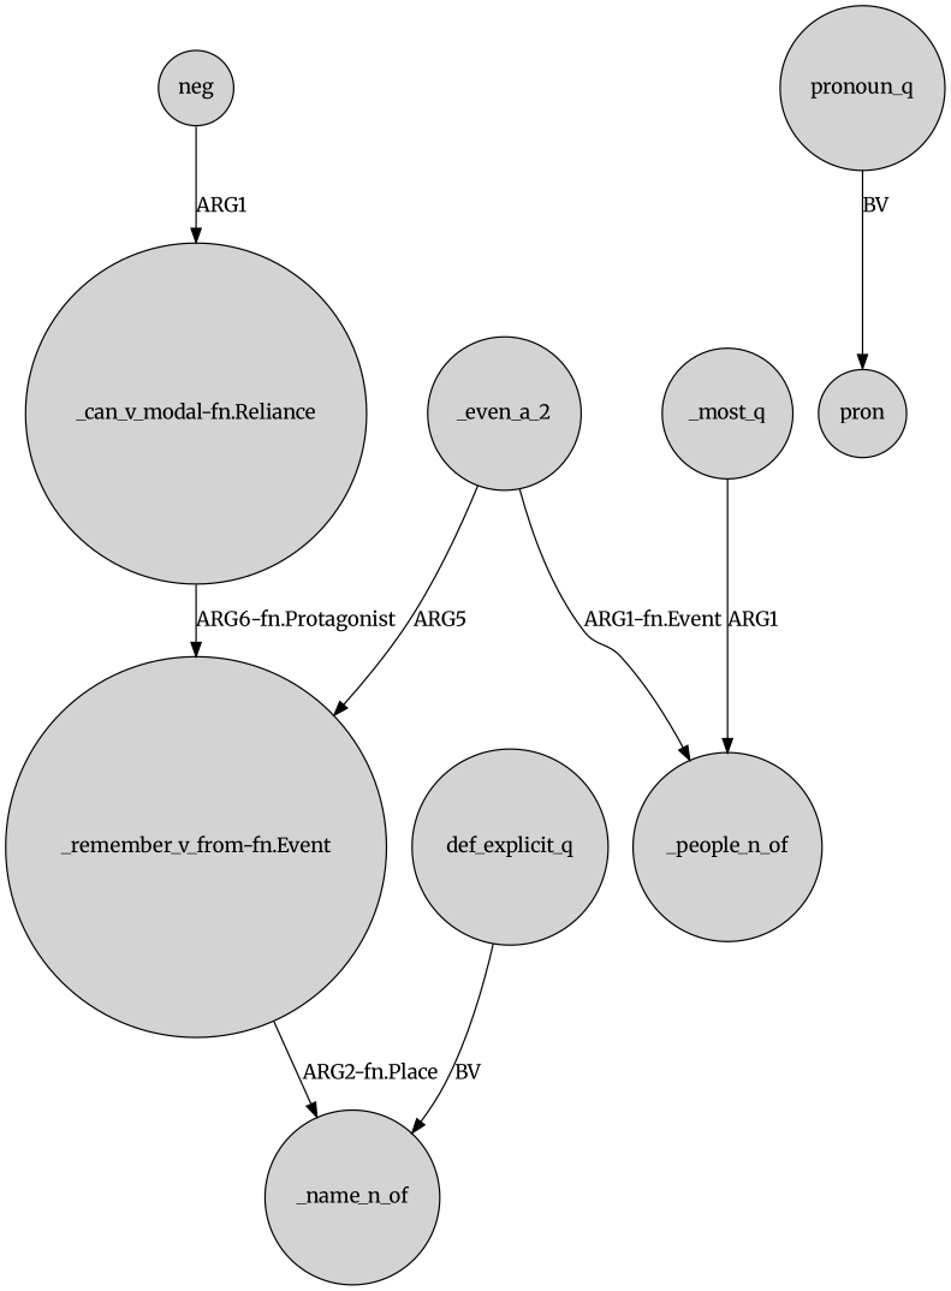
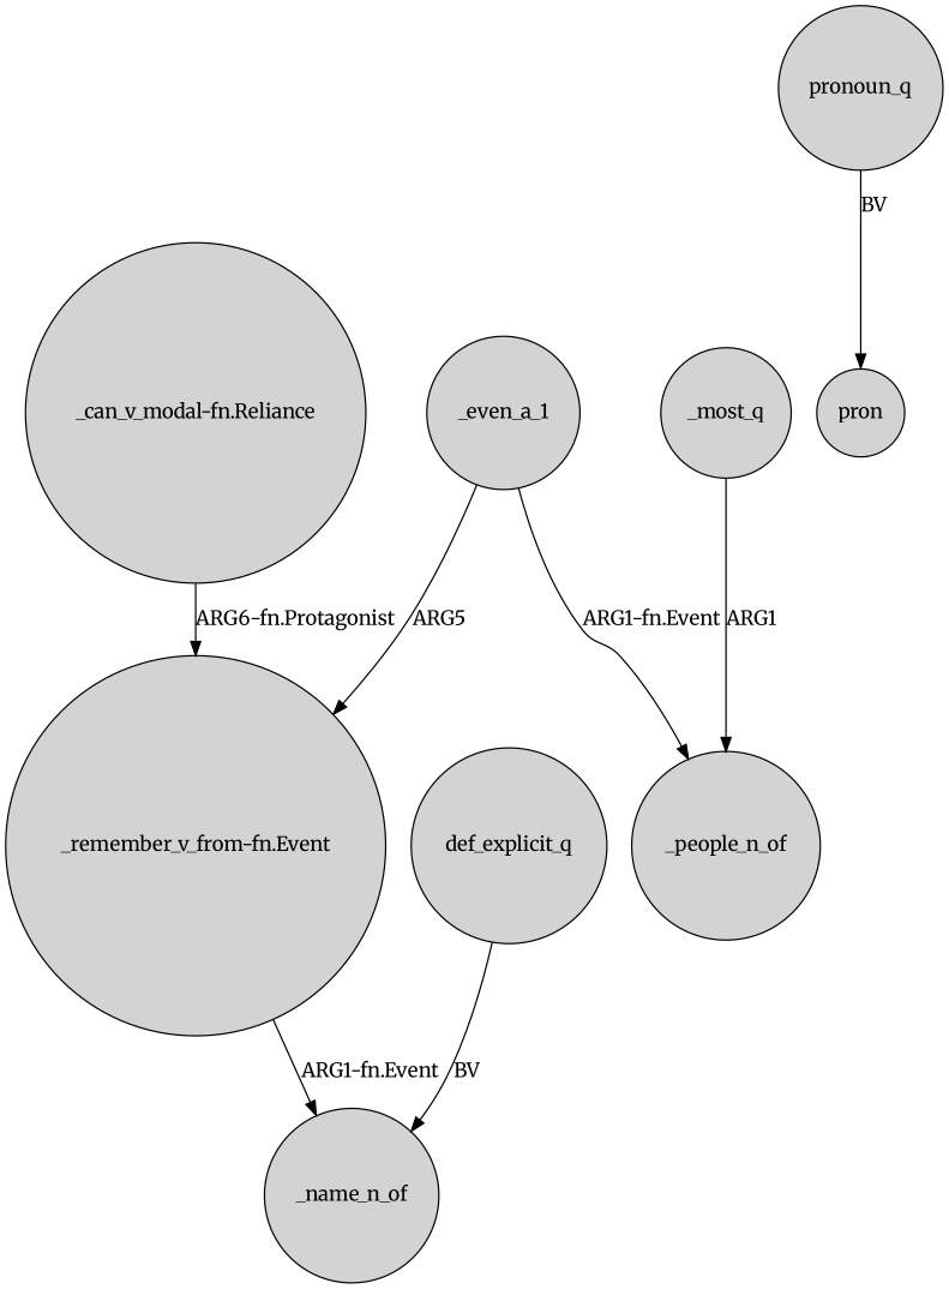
  digraph {
    fontname=Merriweather
    node [fontname=Merriweather shape=circle style=filled]
    edge [fontname=Merriweather]
-   neg
    "_can_v_modal-fn.Reliance"
    "_remember_v_from-fn.Event"
    _name_n_of
-   _even_a_1 [label=_even_a_2]
+   _even_a_1
    _people_n_of
    def_explicit_q
    _most_q
    pronoun_q
    pron
-   neg -> "_can_v_modal-fn.Reliance" [label=ARG1]
    "_can_v_modal-fn.Reliance" -> "_remember_v_from-fn.Event" [label="ARG6-fn.Protagonist"]
-   "_remember_v_from-fn.Event" -> _name_n_of [label="ARG2-fn.Place"]
+   "_remember_v_from-fn.Event" -> _name_n_of [label="ARG1-fn.Event"]
    _even_a_1 -> "_remember_v_from-fn.Event" [label=ARG5]
    _even_a_1 -> _people_n_of [label="ARG1-fn.Event"]
    def_explicit_q -> _name_n_of [label=BV]
    _most_q -> _people_n_of [label=ARG1]
    pronoun_q -> pron [label=BV]
  }
